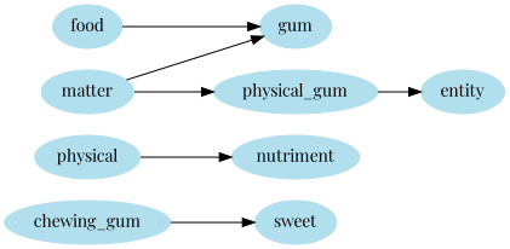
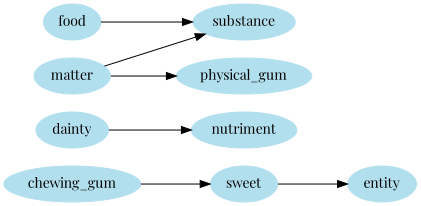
  digraph {
    fontname="Playfair Display"
    rankdir=LR
    node [color=lightblue2 fontname="Playfair Display" style=filled]
    edge [fontname="Playfair Display"]
    chewing_gum
    sweet
-   dainty [label=physical]
+   dainty
    nutriment
    food
-   substance [label=gum]
+   substance
    matter
    n8 [label=physical_gum]
    entity
    chewing_gum -> sweet
    dainty -> nutriment
    food -> substance
    matter -> substance
    matter -> n8
-   n8 -> entity
+   sweet -> entity
  }
